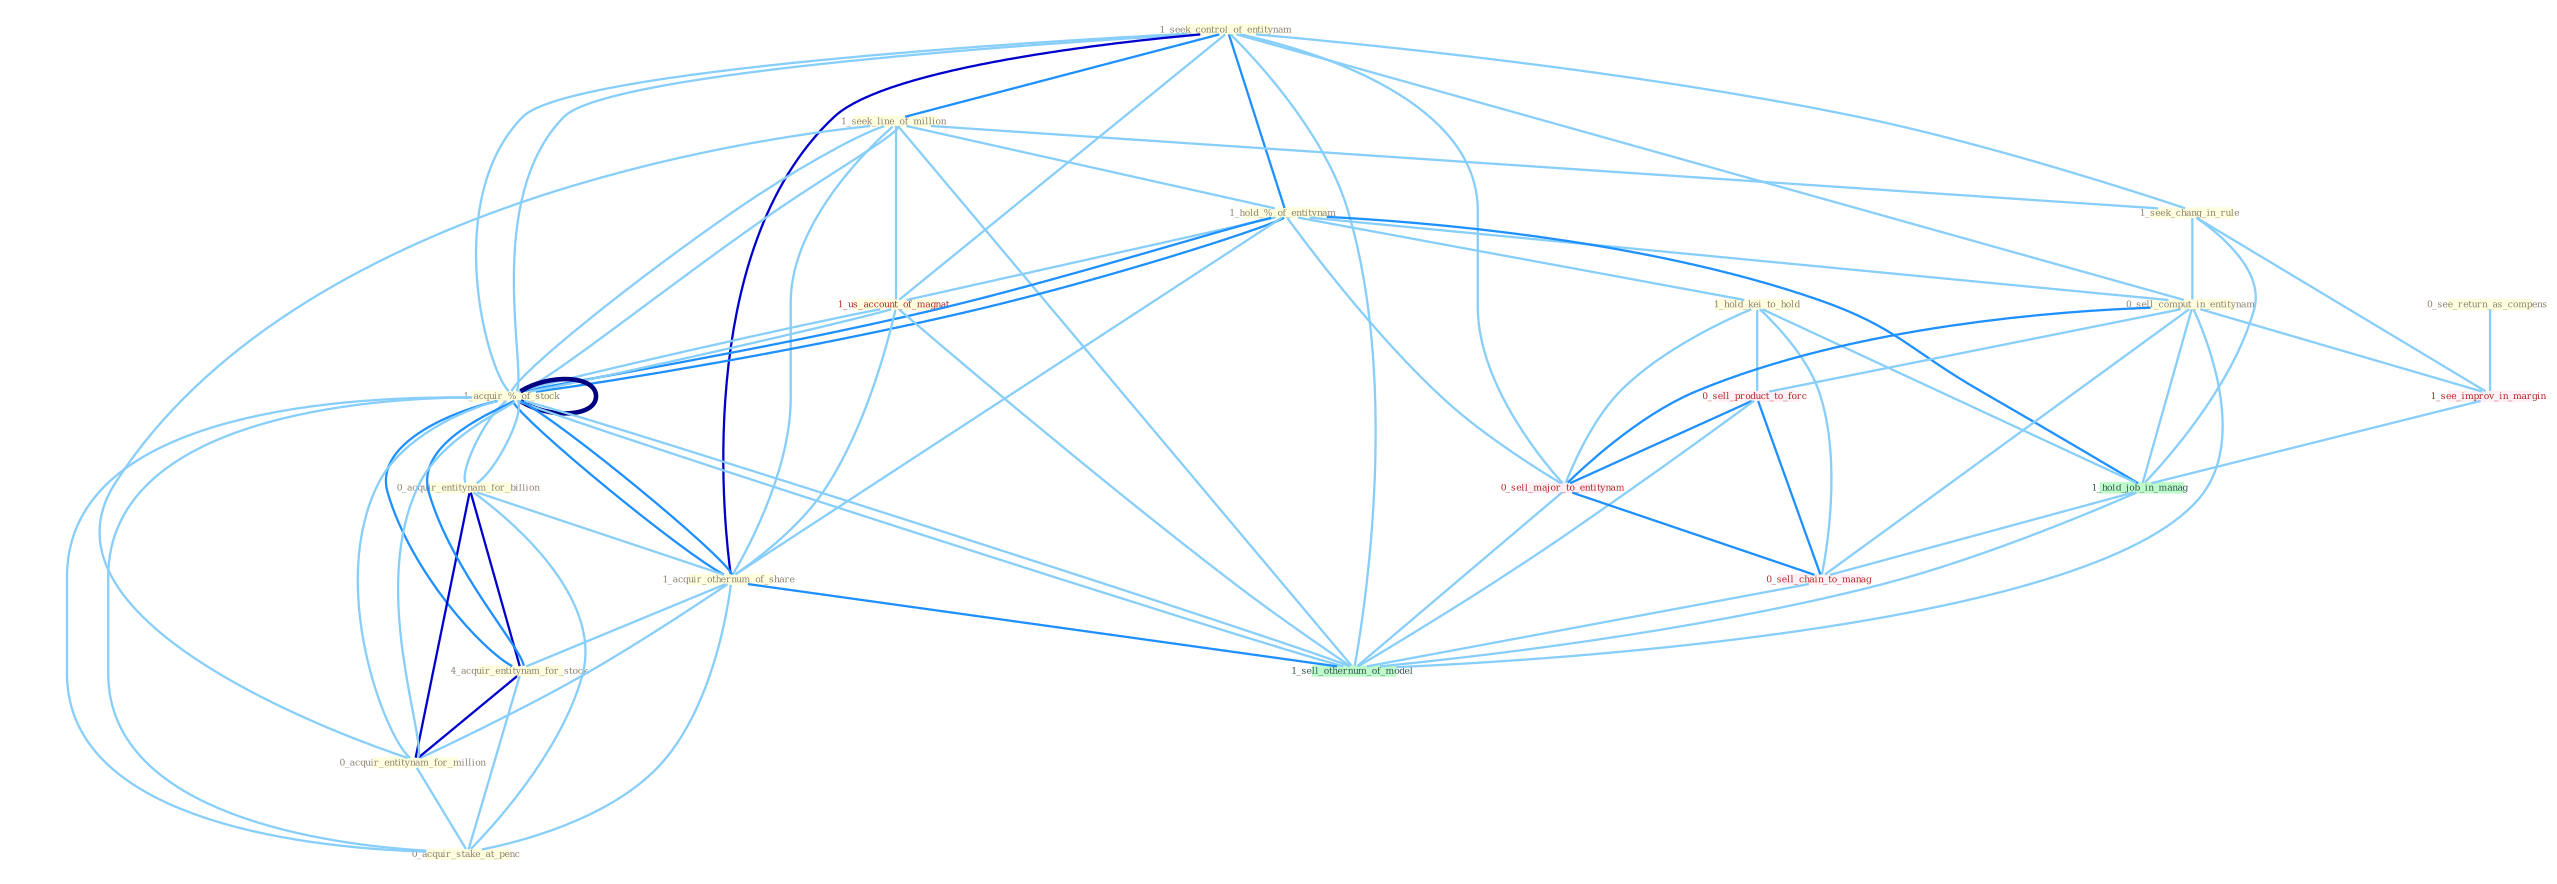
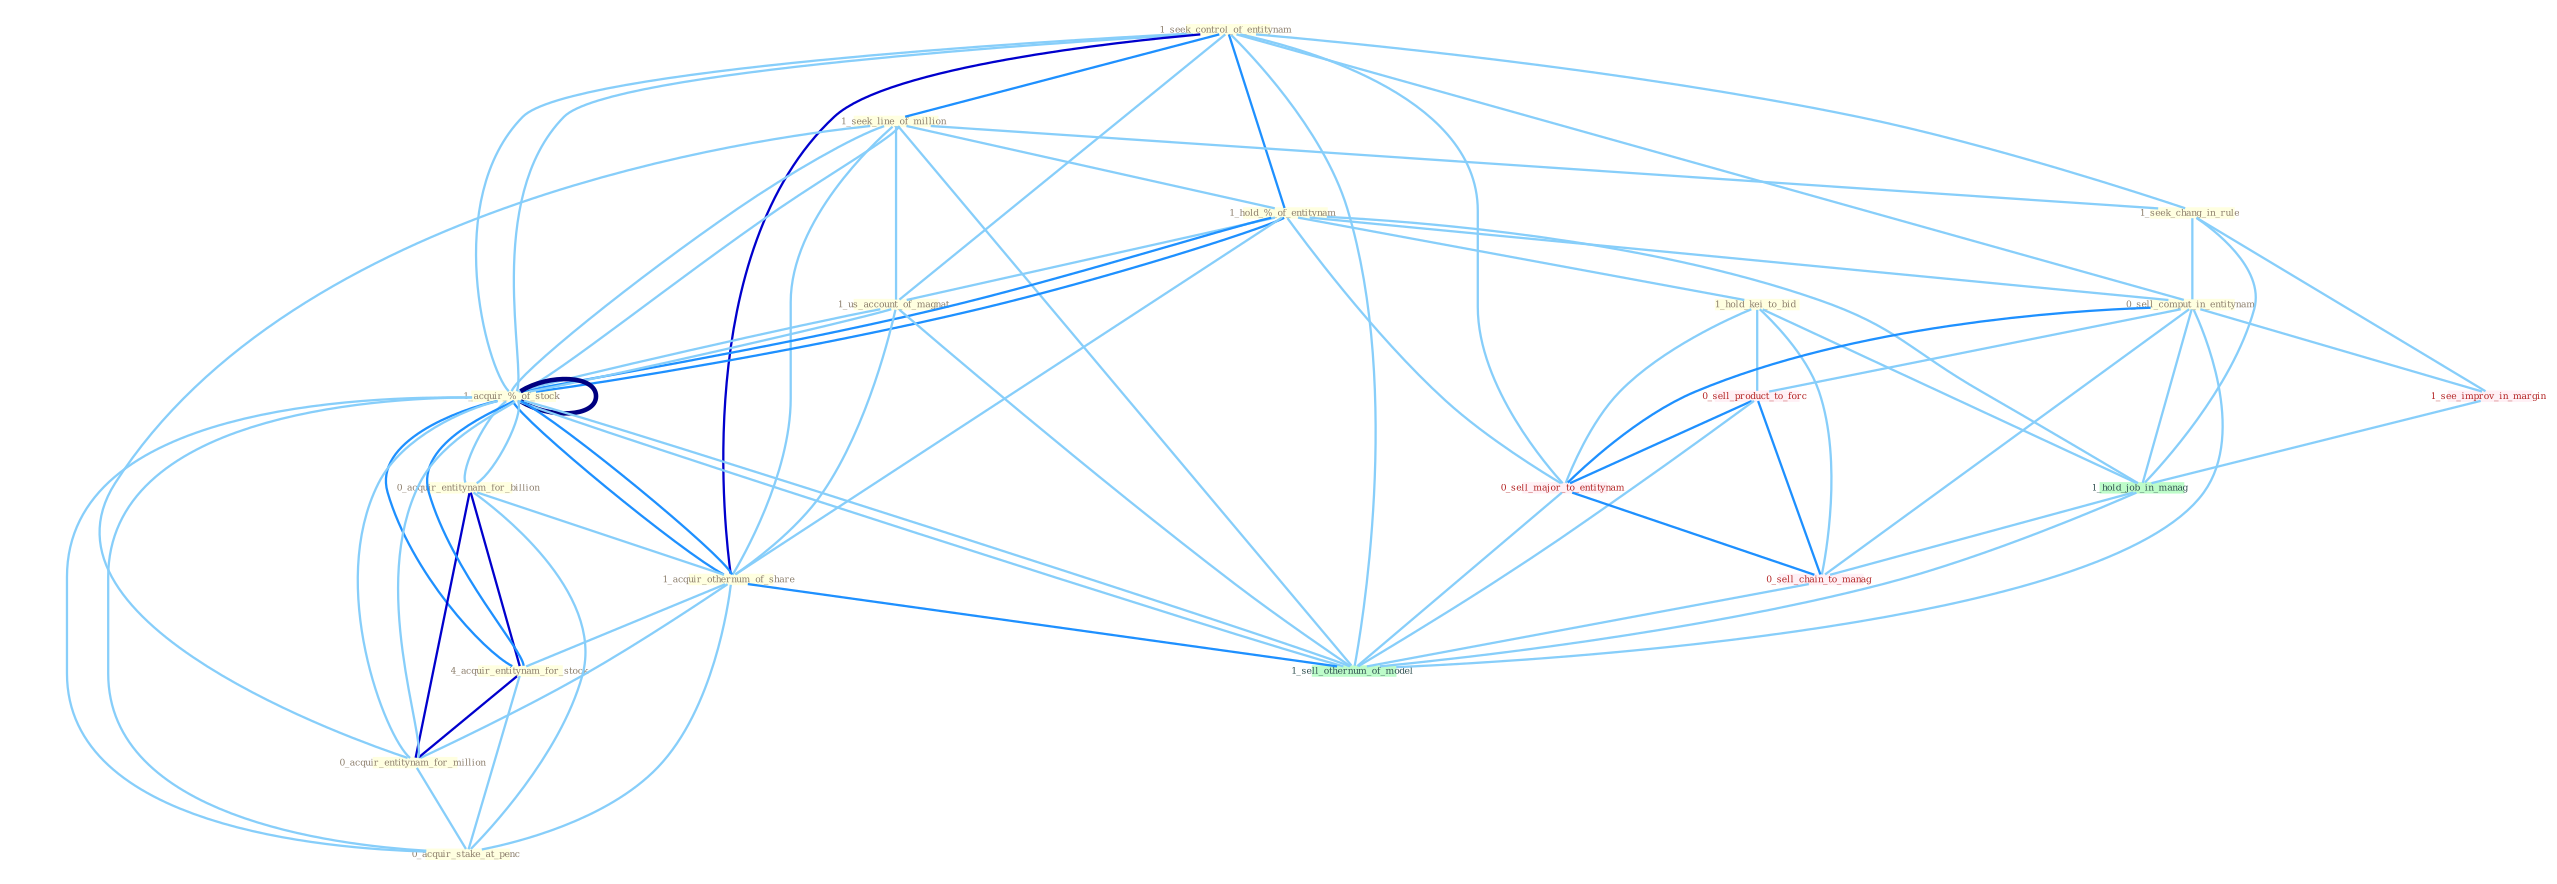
  graph {
    node [color="#ffffe0" fixedsize=true fontcolor="#8b7d6b" fontsize=4 shape=polygon style=filled]
    edge [color="#87cefa" w=1]
    "1_seek_control_of_entitynam " [height=.06 width=.5]
    "1_seek_line_of_million " [height=.06 width=.5]
    "1_seek_chang_in_rule " [height=.06 width=.5]
    "1_hold_%_of_entitynam " [height=.06 width=.5]
-   "1_hold_kei_to_bid " [height=.06 width=.5 label="1_hold_kei_to_hold"]
-   "1_us_account_of_magnat " [fontcolor="#b22222" height=.06 width=.5]
+   "1_hold_kei_to_bid " [height=.06 width=.5]
+   "1_us_account_of_magnat " [height=.06 width=.5]
    "1_acquir_%_of_stock " [height=.06 width=.5]
    "0_sell_comput_in_entitynam " [height=.06 width=.5]
    "0_acquir_entitynam_for_billion " [height=.06 width=.5]
    "1_acquir_othernum_of_share " [height=.06 width=.5]
    n11 [height=.06 label="4_acquir_entitynam_for_stock" width=.5]
    "0_acquir_entitynam_for_million " [height=.06 width=.5]
    "0_acquir_stake_at_penc " [height=.06 width=.5]
-   "0_see_return_as_compens " [height=.06 width=.5]
    "1_see_improv_in_margin " [color="#fff0f5" fontcolor="#b22222" height=.06 width=.5]
    "0_sell_product_to_forc " [color="#fff0f5" fontcolor="#b22222" height=.06 width=.5]
    "0_sell_major_to_entitynam " [color="#fff0f5" fontcolor="#b22222" height=.06 width=.5]
    "0_sell_chain_to_manag " [color="#fff0f5" fontcolor="#b22222" height=.06 width=.5]
    "1_sell_othernum_of_model " [color="#BDFCC9" fontcolor="#2f4f4f" height=.06 width=.5]
    "1_hold_job_in_manag " [color="#BDFCC9" fontcolor="#2f4f4f" height=.06 width=.5]
    subgraph sub_1 {
      "1_seek_control_of_entitynam "
      "1_seek_line_of_million "
      "1_seek_chang_in_rule "
      "1_hold_%_of_entitynam "
      "1_hold_kei_to_bid "
      "1_us_account_of_magnat "
      "1_acquir_%_of_stock "
      "0_sell_comput_in_entitynam "
      "0_acquir_entitynam_for_billion "
      "1_acquir_othernum_of_share "
      n11
      "0_acquir_entitynam_for_million "
      "0_acquir_stake_at_penc "
-     "0_see_return_as_compens "
    }
    subgraph sub_2 {
      "1_see_improv_in_margin "
      "0_sell_product_to_forc "
      "0_sell_major_to_entitynam "
      "0_sell_chain_to_manag "
    }
    "1_seek_control_of_entitynam " -- "1_seek_line_of_million " [color="#1e90ff" w=2]
    "1_seek_control_of_entitynam " -- "1_seek_chang_in_rule "
    "1_seek_control_of_entitynam " -- "1_hold_%_of_entitynam " [color="#1e90ff" w=2]
    "1_seek_control_of_entitynam " -- "1_us_account_of_magnat "
    "1_seek_control_of_entitynam " -- "1_acquir_%_of_stock "
    "1_seek_control_of_entitynam " -- "1_acquir_%_of_stock "
    "1_seek_control_of_entitynam " -- "0_sell_comput_in_entitynam "
    "1_seek_control_of_entitynam " -- "1_acquir_othernum_of_share " [color="#0000cd"]
    "1_seek_control_of_entitynam " -- "0_sell_major_to_entitynam "
    "1_seek_control_of_entitynam " -- "1_sell_othernum_of_model "
    "1_seek_line_of_million " -- "1_seek_chang_in_rule "
    "1_seek_line_of_million " -- "1_hold_%_of_entitynam "
    "1_seek_line_of_million " -- "1_us_account_of_magnat "
    "1_seek_line_of_million " -- "1_acquir_%_of_stock "
    "1_seek_line_of_million " -- "1_acquir_%_of_stock "
    "1_seek_line_of_million " -- "1_acquir_othernum_of_share "
    "1_seek_line_of_million " -- "0_acquir_entitynam_for_million "
    "1_seek_line_of_million " -- "1_sell_othernum_of_model "
    "1_seek_chang_in_rule " -- "0_sell_comput_in_entitynam "
    "1_seek_chang_in_rule " -- "1_see_improv_in_margin "
    "1_seek_chang_in_rule " -- "1_hold_job_in_manag "
    "1_hold_%_of_entitynam " -- "1_hold_kei_to_bid "
    "1_hold_%_of_entitynam " -- "1_us_account_of_magnat "
    "1_hold_%_of_entitynam " -- "1_acquir_%_of_stock " [color="#1e90ff" w=2]
    "1_hold_%_of_entitynam " -- "1_acquir_%_of_stock " [color="#1e90ff" w=2]
    "1_hold_%_of_entitynam " -- "0_sell_comput_in_entitynam "
    "1_hold_%_of_entitynam " -- "1_acquir_othernum_of_share "
    "1_hold_%_of_entitynam " -- "0_sell_major_to_entitynam "
-   "1_hold_%_of_entitynam " -- "1_hold_job_in_manag " [color="#1e90ff"]
+   "1_hold_%_of_entitynam " -- "1_hold_job_in_manag "
    "1_hold_kei_to_bid " -- "0_sell_product_to_forc "
    "1_hold_kei_to_bid " -- "0_sell_major_to_entitynam "
    "1_hold_kei_to_bid " -- "0_sell_chain_to_manag "
    "1_hold_kei_to_bid " -- "1_hold_job_in_manag "
    "1_us_account_of_magnat " -- "1_acquir_%_of_stock "
    "1_us_account_of_magnat " -- "1_acquir_%_of_stock "
    "1_us_account_of_magnat " -- "1_acquir_othernum_of_share "
    "1_us_account_of_magnat " -- "1_sell_othernum_of_model "
    "1_acquir_%_of_stock " -- "1_acquir_%_of_stock " [color="#000080" style=bold w=4]
    "1_acquir_%_of_stock " -- "0_acquir_entitynam_for_billion "
    "1_acquir_%_of_stock " -- "1_acquir_othernum_of_share " [color="#1e90ff" w=2]
    "1_acquir_%_of_stock " -- n11 [color="#1e90ff" w=2]
    "1_acquir_%_of_stock " -- "0_acquir_entitynam_for_million "
    "1_acquir_%_of_stock " -- "0_acquir_stake_at_penc "
    "1_acquir_%_of_stock " -- "1_sell_othernum_of_model "
    "1_acquir_%_of_stock " -- "1_sell_othernum_of_model "
    "0_sell_comput_in_entitynam " -- "1_see_improv_in_margin "
    "0_sell_comput_in_entitynam " -- "0_sell_product_to_forc "
    "0_sell_comput_in_entitynam " -- "0_sell_major_to_entitynam " [color="#1e90ff" w=2]
    "0_sell_comput_in_entitynam " -- "0_sell_chain_to_manag "
    "0_sell_comput_in_entitynam " -- "1_sell_othernum_of_model "
    "0_sell_comput_in_entitynam " -- "1_hold_job_in_manag "
    "0_acquir_entitynam_for_billion " -- "1_acquir_%_of_stock "
    "0_acquir_entitynam_for_billion " -- "1_acquir_othernum_of_share "
    "0_acquir_entitynam_for_billion " -- n11 [color="#0000cd" w=3]
    "0_acquir_entitynam_for_billion " -- "0_acquir_entitynam_for_million " [color="#0000cd" w=3]
    "0_acquir_entitynam_for_billion " -- "0_acquir_stake_at_penc "
    "1_acquir_othernum_of_share " -- "1_acquir_%_of_stock " [color="#1e90ff" w=2]
    "1_acquir_othernum_of_share " -- n11
    "1_acquir_othernum_of_share " -- "0_acquir_entitynam_for_million "
    "1_acquir_othernum_of_share " -- "0_acquir_stake_at_penc "
    "1_acquir_othernum_of_share " -- "1_sell_othernum_of_model " [color="#1e90ff" w=2]
    n11 -- "1_acquir_%_of_stock " [color="#1e90ff" w=2]
    n11 -- "0_acquir_entitynam_for_million " [color="#0000cd" w=3]
    n11 -- "0_acquir_stake_at_penc "
    "0_acquir_entitynam_for_million " -- "1_acquir_%_of_stock "
    "0_acquir_entitynam_for_million " -- "0_acquir_stake_at_penc "
    "0_acquir_stake_at_penc " -- "1_acquir_%_of_stock "
-   "0_see_return_as_compens " -- "1_see_improv_in_margin "
    "1_see_improv_in_margin " -- "1_hold_job_in_manag "
    "0_sell_product_to_forc " -- "0_sell_major_to_entitynam " [color="#1e90ff" w=2]
    "0_sell_product_to_forc " -- "0_sell_chain_to_manag " [color="#1e90ff" w=2]
    "0_sell_product_to_forc " -- "1_sell_othernum_of_model "
    "0_sell_major_to_entitynam " -- "0_sell_chain_to_manag " [color="#1e90ff" w=2]
    "0_sell_major_to_entitynam " -- "1_sell_othernum_of_model "
    "0_sell_chain_to_manag " -- "1_sell_othernum_of_model "
    "1_hold_job_in_manag " -- "0_sell_chain_to_manag "
    "1_hold_job_in_manag " -- "1_sell_othernum_of_model "
  }
